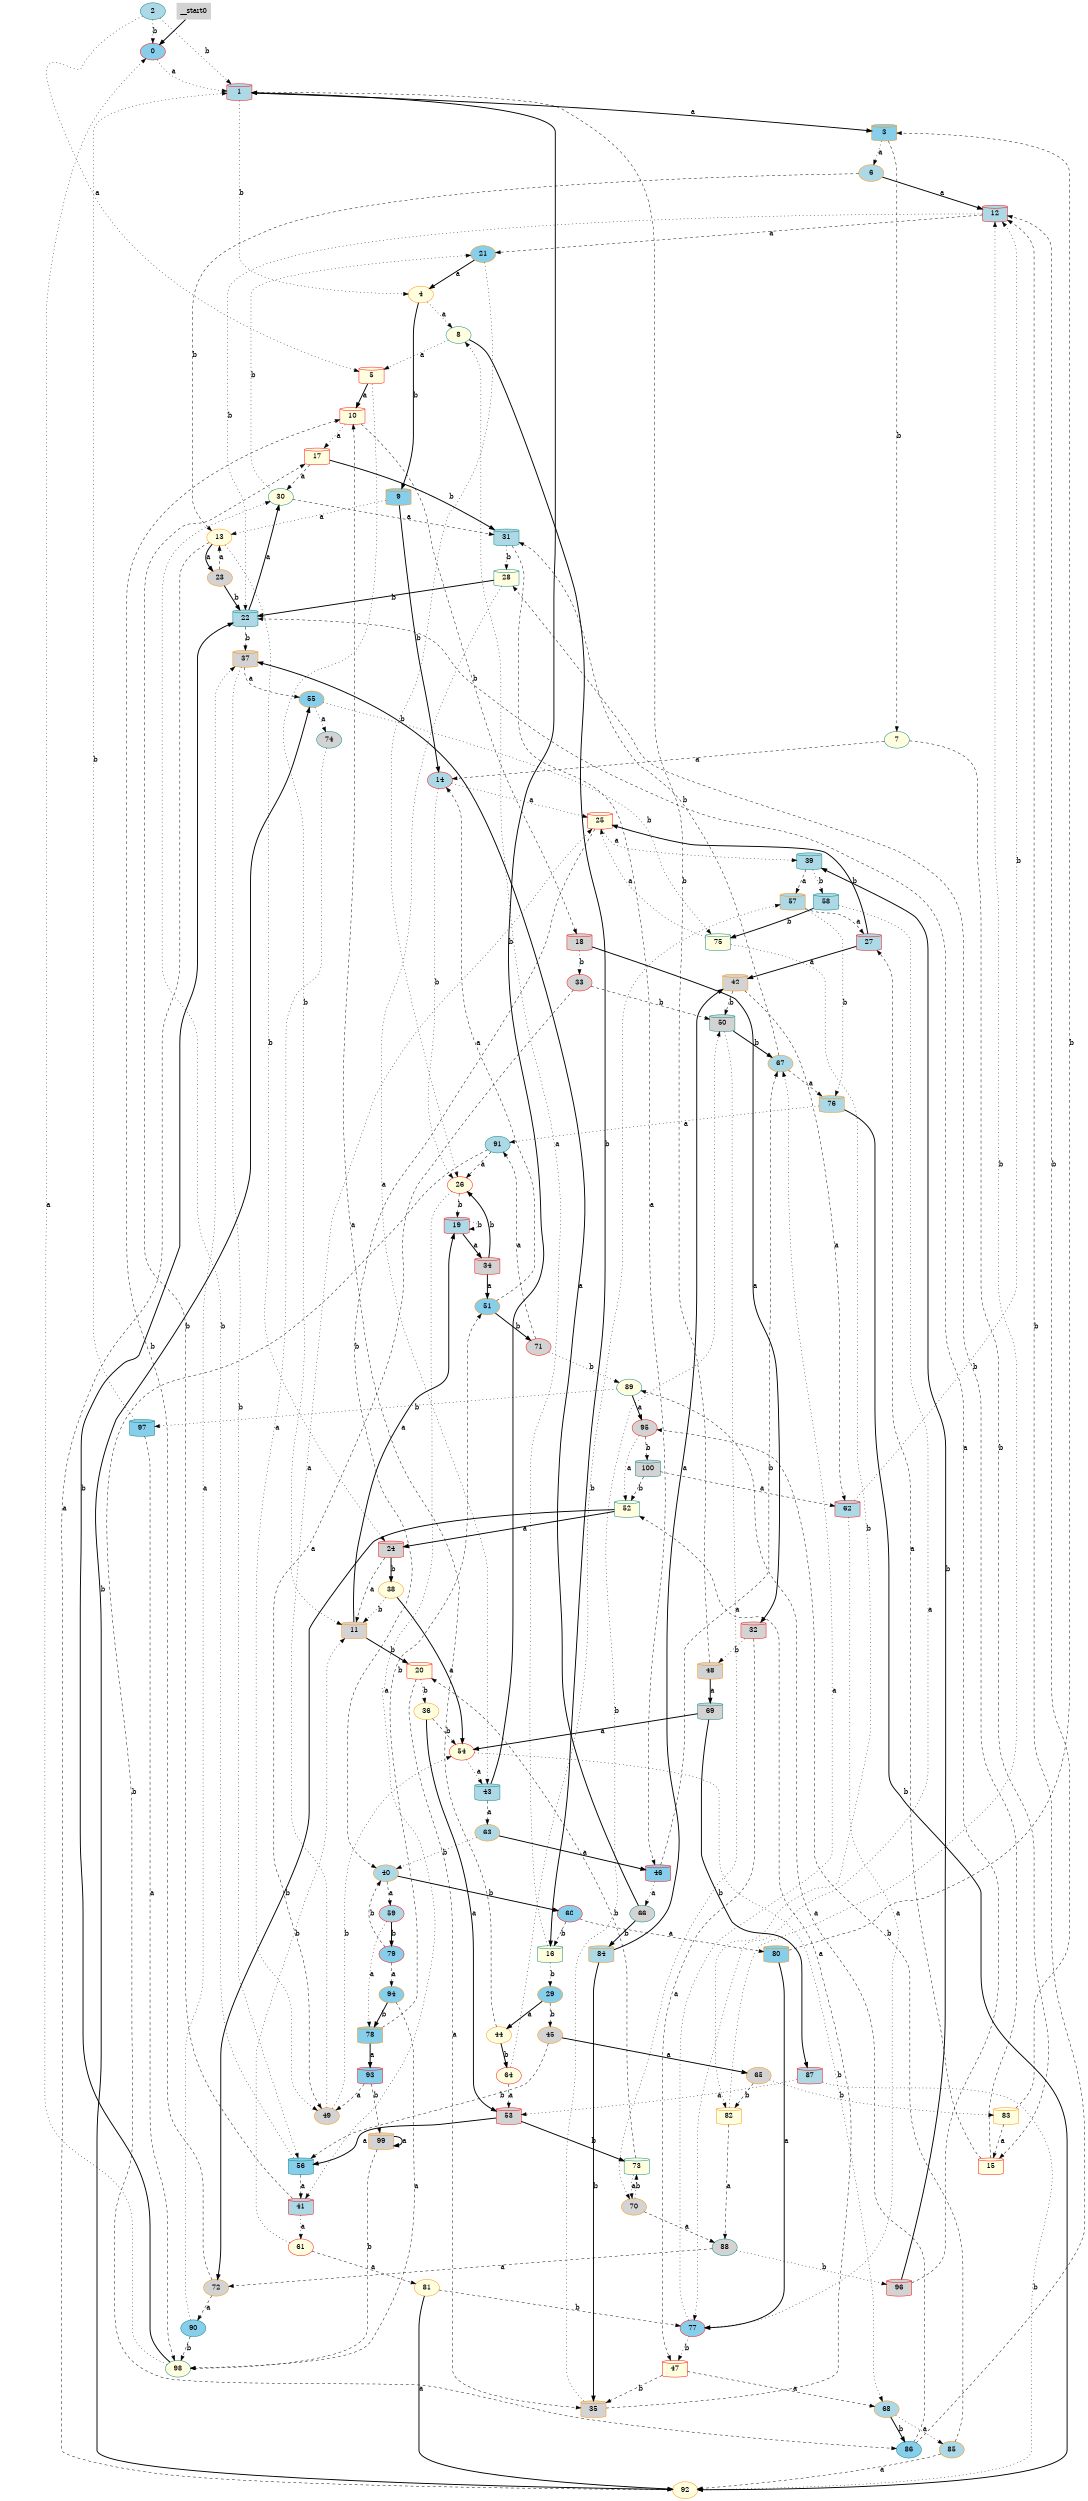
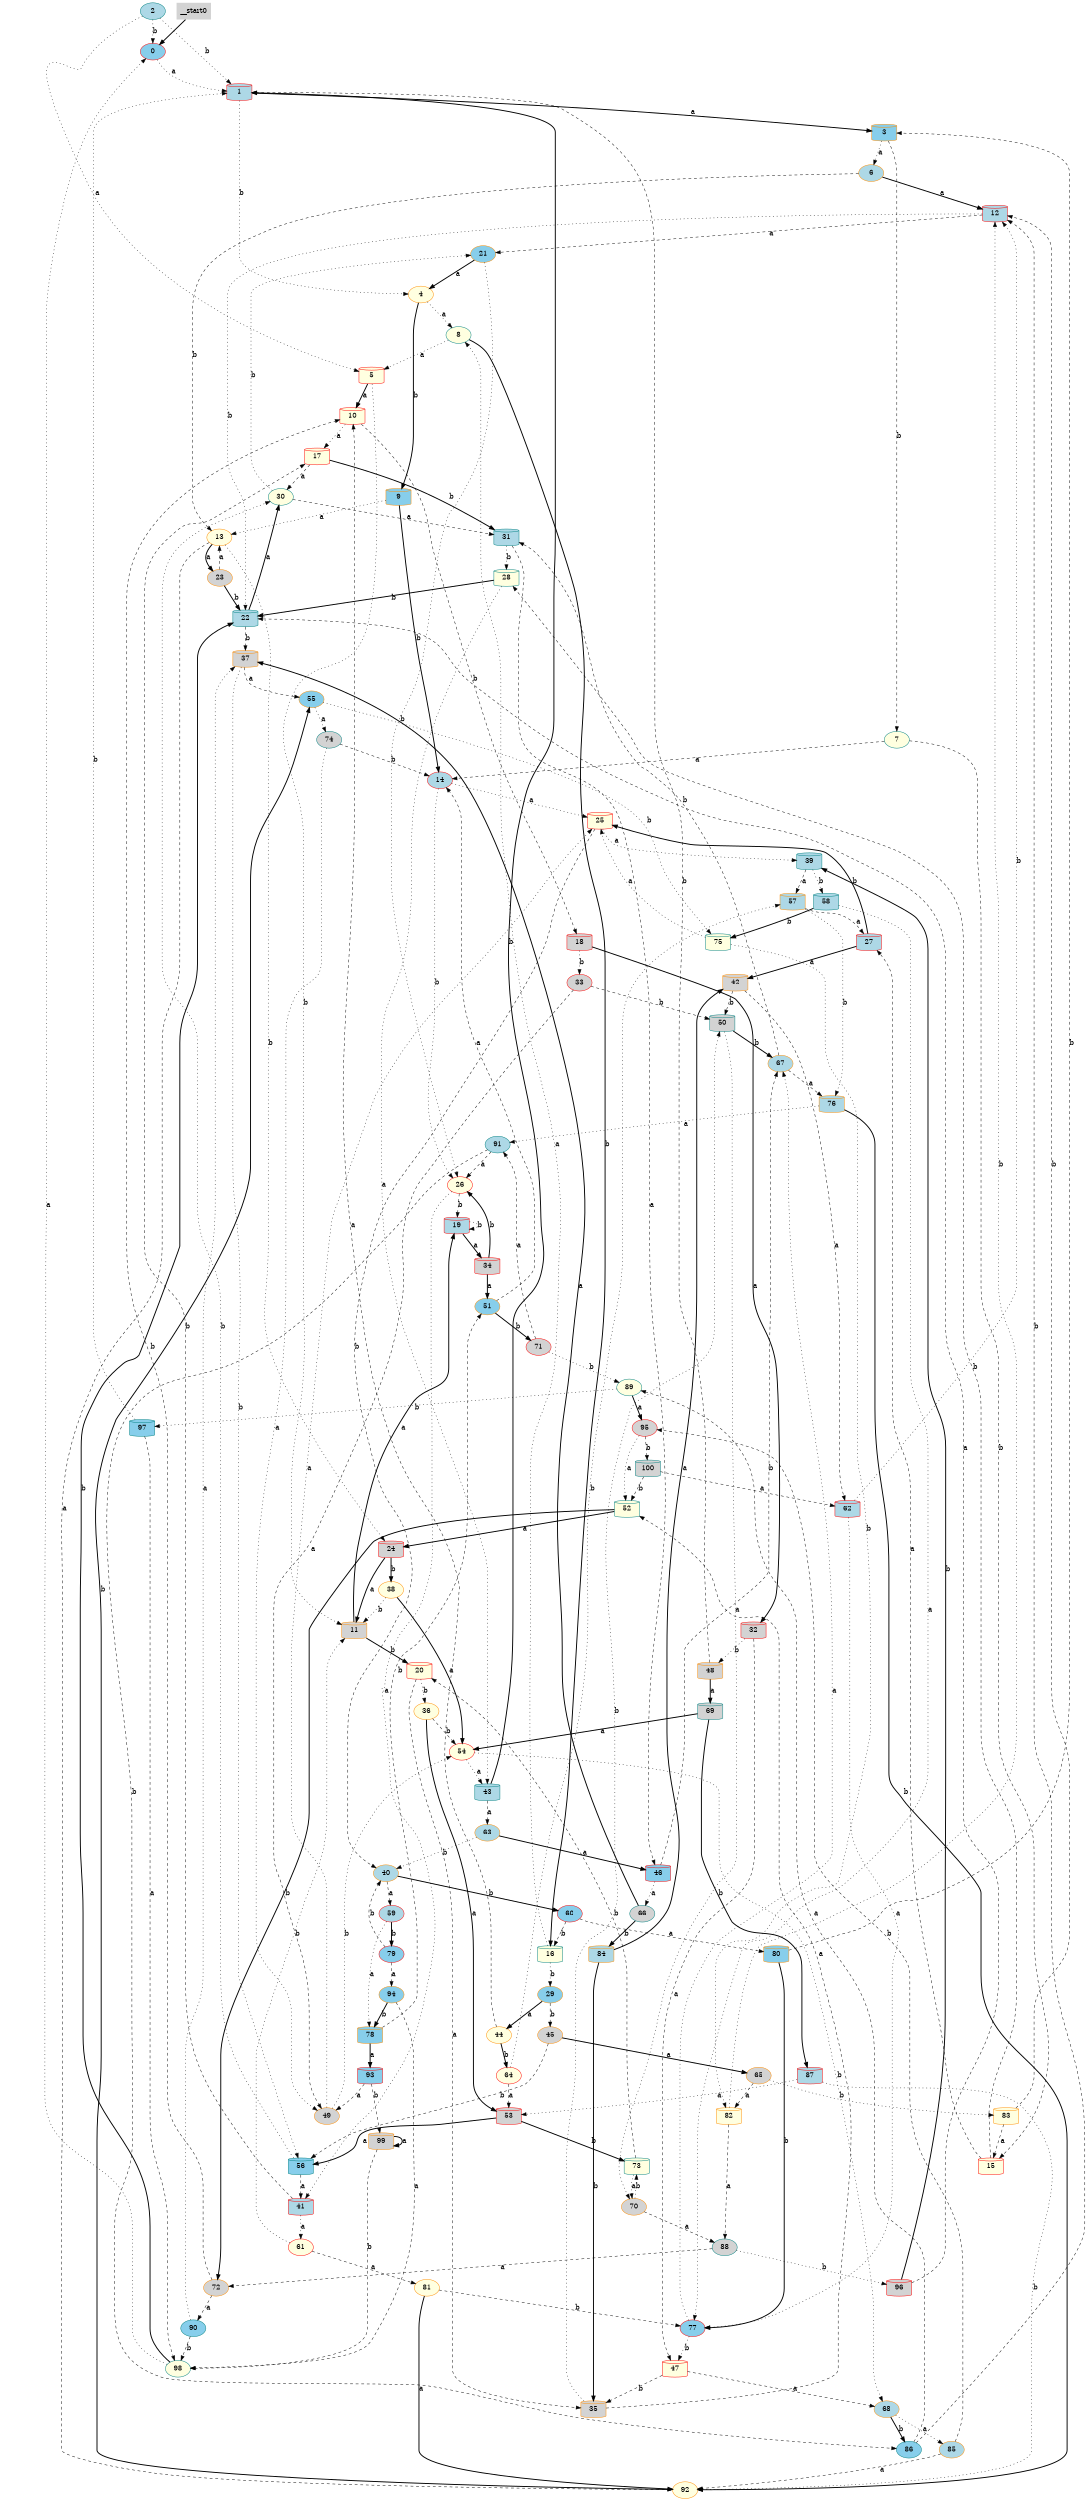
  digraph {
    node [color=darkorange fillcolor=lightyellow shape=cylinder style=filled]
    edge [style=dashed]
    __start0 [fillcolor=lightgrey shape=none]
    0 [color=red fillcolor=skyblue shape=ellipse]
    1 [color=red fillcolor=lightblue]
    3 [fillcolor=skyblue]
    4 [shape=ellipse]
    2 [color=teal fillcolor=lightblue shape=ellipse]
    5 [color=red]
    6 [fillcolor=lightblue shape=ellipse]
    7 [color=teal shape=ellipse]
    8 [color=teal shape=ellipse]
    9 [fillcolor=skyblue]
    10 [color=red]
    11 [fillcolor=lightgrey]
    12 [color=red fillcolor=lightblue]
    13 [shape=ellipse]
    14 [color=red fillcolor=lightblue shape=ellipse]
    15 [color=red]
    16 [color=teal]
    17 [color=red]
    18 [color=red fillcolor=lightgrey]
    19 [color=red fillcolor=lightblue]
    20 [color=red]
    21 [fillcolor=skyblue shape=ellipse]
    22 [color=teal fillcolor=lightblue]
    23 [fillcolor=lightgrey shape=ellipse]
    24 [color=red fillcolor=lightgrey]
    92 [shape=ellipse]
    25 [color=red]
    26 [color=red shape=ellipse]
    27 [color=red fillcolor=lightblue]
    28 [color=teal]
    29 [fillcolor=skyblue shape=ellipse]
    30 [color=teal shape=ellipse]
    31 [color=teal fillcolor=lightblue]
    32 [color=red fillcolor=lightgrey]
    33 [color=red fillcolor=lightgrey shape=ellipse]
    34 [color=red fillcolor=lightgrey]
    35 [fillcolor=lightgrey]
    36 [shape=ellipse]
    37 [fillcolor=lightgrey]
    38 [shape=ellipse]
    39 [color=teal fillcolor=lightblue]
    40 [fillcolor=lightblue shape=ellipse]
    41 [color=red fillcolor=lightblue]
    42 [fillcolor=lightgrey]
    43 [color=teal fillcolor=lightblue]
    44 [shape=ellipse]
    45 [fillcolor=lightgrey shape=ellipse]
    46 [color=red fillcolor=skyblue]
    47 [color=red]
    48 [fillcolor=lightgrey]
    49 [fillcolor=lightgrey shape=ellipse]
    50 [color=teal fillcolor=lightgrey]
    51 [fillcolor=skyblue shape=ellipse]
    52 [color=teal]
    53 [color=red fillcolor=lightgrey]
    54 [color=red shape=ellipse]
    55 [fillcolor=skyblue shape=ellipse]
    56 [color=teal fillcolor=skyblue]
    57 [fillcolor=lightblue]
    58 [color=teal fillcolor=lightblue]
    59 [color=red fillcolor=lightblue shape=ellipse]
    60 [color=red fillcolor=skyblue shape=ellipse]
    61 [color=red shape=ellipse]
    62 [color=red fillcolor=lightblue]
    63 [fillcolor=lightblue shape=ellipse]
    64 [color=red shape=ellipse]
    65 [fillcolor=lightgrey shape=ellipse]
    66 [color=teal fillcolor=lightgrey shape=ellipse]
    67 [fillcolor=lightblue shape=ellipse]
    68 [fillcolor=lightblue shape=ellipse]
    69 [color=teal fillcolor=lightgrey]
    70 [fillcolor=lightgrey shape=ellipse]
    71 [color=red fillcolor=lightgrey shape=ellipse]
    72 [fillcolor=lightgrey shape=ellipse]
    73 [color=teal]
    74 [color=teal fillcolor=lightgrey shape=ellipse]
    75 [color=teal]
    76 [fillcolor=lightblue]
    77 [color=red fillcolor=skyblue shape=ellipse]
    78 [fillcolor=skyblue]
    79 [color=red fillcolor=skyblue shape=ellipse]
    80 [fillcolor=skyblue]
    81 [shape=ellipse]
    82
    83
    84 [fillcolor=lightblue]
    85 [fillcolor=lightblue shape=ellipse]
    86 [color=teal fillcolor=skyblue shape=ellipse]
    87 [color=red fillcolor=lightblue]
    88 [color=teal fillcolor=lightgrey shape=ellipse]
    89 [color=teal shape=ellipse]
    91 [color=teal fillcolor=lightblue shape=ellipse]
    90 [color=teal fillcolor=skyblue shape=ellipse]
    93 [color=red fillcolor=skyblue]
    94 [fillcolor=skyblue shape=ellipse]
    95 [color=red fillcolor=lightgrey shape=ellipse]
    96 [color=red fillcolor=lightgrey]
    97 [color=teal fillcolor=skyblue]
    98 [color=teal shape=ellipse]
    99 [fillcolor=lightgrey]
    100 [color=teal fillcolor=lightgrey]
    __start0 -> 0 [style=bold]
    0 -> 1 [label=a style=dotted]
    1 -> 3 [label=a style=bold]
    1 -> 4 [label=b style=dotted]
    3 -> 6 [label=a style=dotted]
    3 -> 7 [label=b]
    4 -> 8 [label=a style=dotted]
    4 -> 9 [label=b style=bold]
    2 -> 0 [label=b style=dotted]
    2 -> 1 [label=b style=dotted]
    2 -> 5 [label=a style=dotted]
    5 -> 10 [label=a style=bold]
    5 -> 11 [label=b style=dotted]
    6 -> 12 [label=a style=bold]
    6 -> 13 [label=b]
    7 -> 14 [label=a]
    7 -> 15 [label=b]
    8 -> 5 [label=a style=dotted]
    8 -> 16 [label=b style=bold]
    9 -> 13 [label=a style=dotted]
    9 -> 14 [label=b style=bold]
    10 -> 17 [label=a style=dotted]
    10 -> 18 [label=b]
    11 -> 19 [label=a style=bold]
    11 -> 20 [label=b style=bold]
    12 -> 21 [label=a]
    12 -> 22 [label=b style=dotted]
    13 -> 23 [label=a style=bold]
    13 -> 24 [label=b style=dotted]
    13 -> 92 [label=a]
    14 -> 25 [label=a style=dotted]
    14 -> 26 [label=b style=dotted]
    15 -> 27 [label=a]
    15 -> 28 [label=b]
    16 -> 8 [label=a style=dotted]
    16 -> 29 [label=b style=dotted]
    17 -> 30 [label=a]
    17 -> 31 [label=b style=bold]
    18 -> 32 [label=a style=bold]
    18 -> 33 [label=b style=dotted]
    19 -> 19 [label=b style=dotted]
    19 -> 34 [label=a style=bold]
    20 -> 35 [label=a]
    20 -> 36 [label=b style=dotted]
    21 -> 4 [label=a style=bold]
    21 -> 26 [label=b style=dotted]
    22 -> 30 [label=a style=bold]
    22 -> 37 [label=b]
    23 -> 13 [label=a]
    23 -> 22 [label=b style=bold]
-   24 -> 11 [label=a]
+   24 -> 11 [label=a style=bold]
    24 -> 38 [label=b style=bold]
    92 -> 55 [label=b style=bold]
    25 -> 39 [label=a style=dotted]
    25 -> 40 [label=b]
    26 -> 19 [label=b]
    26 -> 41 [label=a style=dotted]
    27 -> 25 [label=b style=bold]
    27 -> 42 [label=a style=bold]
    28 -> 22 [label=b style=bold]
    28 -> 43 [label=a style=dotted]
    29 -> 44 [label=a style=bold]
    29 -> 45 [label=b]
    30 -> 21 [label=b style=dotted]
    30 -> 31 [label=a]
    31 -> 28 [label=b style=dotted]
    31 -> 46 [label=a]
    32 -> 47 [label=a]
    32 -> 48 [label=b style=dotted]
    33 -> 49 [label=a]
    33 -> 50 [label=b]
    34 -> 26 [label=b style=bold]
    34 -> 51 [label=a style=bold]
    35 -> 50 [label=b style=dotted]
    35 -> 52 [label=a]
    36 -> 53 [label=a style=bold]
    36 -> 54 [label=b]
    37 -> 55 [label=a]
    37 -> 56 [label=b style=dotted]
    38 -> 11 [label=b style=dotted]
    38 -> 54 [label=a style=bold]
    39 -> 57 [label=a]
    39 -> 58 [label=b style=dotted]
    40 -> 59 [label=a]
    40 -> 60 [label=b style=bold]
    41 -> 17 [label=b]
    41 -> 61 [label=a style=dotted]
    42 -> 50 [label=b]
    42 -> 62 [label=a]
    43 -> 1 [label=b style=bold]
    43 -> 63 [label=a]
    44 -> 10 [label=a]
    44 -> 64 [label=b style=bold]
    45 -> 56 [label=b]
    45 -> 65 [label=a style=bold]
    46 -> 66 [label=a style=dotted]
    46 -> 67 [label=b]
    47 -> 35 [label=b]
    47 -> 68 [label=a]
    48 -> 1 [label=b]
    48 -> 69 [label=a style=bold]
    49 -> 25 [label=a style=dotted]
    49 -> 54 [label=b style=dotted]
    50 -> 67 [label=b style=bold]
    50 -> 70 [label=a style=dotted]
    51 -> 14 [label=a]
    51 -> 71 [label=b style=bold]
    52 -> 24 [label=a style=bold]
    52 -> 72 [label=b style=bold]
    53 -> 56 [label=a style=bold]
    53 -> 73 [label=b style=bold]
    54 -> 43 [label=a style=dotted]
    54 -> 68 [label=b style=dotted]
    55 -> 74 [label=a style=dotted]
    55 -> 75 [label=b style=dotted]
    56 -> 30 [label=b style=dotted]
    56 -> 41 [label=a]
    57 -> 27 [label=a]
    57 -> 76 [label=b style=dotted]
    58 -> 75 [label=b style=bold]
    58 -> 77 [label=a style=dotted]
    59 -> 78 [label=a style=dotted]
    59 -> 79 [label=b style=bold]
    60 -> 16 [label=b]
    60 -> 80 [label=a]
    61 -> 11 [label=b style=dotted]
    61 -> 81 [label=a]
    62 -> 12 [label=b style=dotted]
    62 -> 77 [label=a style=dotted]
    63 -> 40 [label=b style=dotted]
    63 -> 46 [label=a style=bold]
    64 -> 53 [label=a]
    64 -> 57 [label=b style=dotted]
-   65 -> 82 [label=b]
+   65 -> 82 [label=a]
    65 -> 83 [label=b style=dotted]
    66 -> 37 [label=a style=bold]
    66 -> 84 [label=b style=bold]
    67 -> 31 [label=b]
    67 -> 76 [label=a]
    68 -> 85 [label=a style=dotted]
    68 -> 86 [label=b style=bold]
    69 -> 54 [label=a style=bold]
    69 -> 87 [label=b style=bold]
    70 -> 73 [label=b style=dotted]
    70 -> 88 [label=a]
    71 -> 89 [label=b style=dotted]
    71 -> 91 [label=a]
    72 -> 10 [label=b]
    72 -> 90 [label=a]
    73 -> 20 [label=b]
    73 -> 70 [label=a style=dotted]
+   74 -> 14 [label=b]
    74 -> 49 [label=a style=dotted]
    75 -> 25 [label=a style=dotted]
    75 -> 82 [label=b style=dotted]
    76 -> 92 [label=b style=bold]
    76 -> 91 [label=a style=dotted]
    77 -> 47 [label=b style=dotted]
    77 -> 67 [label=a style=dotted]
    78 -> 51 [label=b]
    78 -> 93 [label=a style=bold]
    79 -> 40 [label=b]
    79 -> 94 [label=a]
    80 -> 3 [label=b]
-   80 -> 77 [label=a style=bold]
+   80 -> 77 [label=b style=bold]
    81 -> 92 [label=a style=bold]
    81 -> 77 [label=b]
    82 -> 12 [label=b style=dotted]
    82 -> 88 [label=a]
    83 -> 12 [label=b]
    83 -> 15 [label=a]
    84 -> 35 [label=b style=bold]
    84 -> 42 [label=a style=bold]
    85 -> 92 [label=a]
    85 -> 95 [label=b]
    86 -> 12 [label=b]
    86 -> 89 [label=a]
    87 -> 92 [label=b style=dotted]
    87 -> 53 [label=a style=dotted]
    88 -> 72 [label=a]
    88 -> 96 [label=b style=dotted]
    89 -> 95 [label=a style=bold]
    89 -> 97 [label=b style=dotted]
    91 -> 26 [label=a]
    91 -> 86 [label=b]
    90 -> 37 [label=a style=dotted]
    90 -> 98 [label=b]
    93 -> 49 [label=a]
    93 -> 99 [label=b]
    94 -> 78 [label=b style=bold]
    94 -> 98 [label=a]
    95 -> 52 [label=a style=dotted]
    95 -> 100 [label=b]
    96 -> 22 [label=a]
    96 -> 39 [label=b style=bold]
    97 -> 1 [label=b style=dotted]
    97 -> 98 [label=a]
    98 -> 0 [label=a style=dotted]
    98 -> 22 [label=b style=bold]
    99 -> 98 [label=b]
    99 -> 99 [label=a style=bold]
    100 -> 52 [label=b]
    100 -> 62 [label=a]
  }
